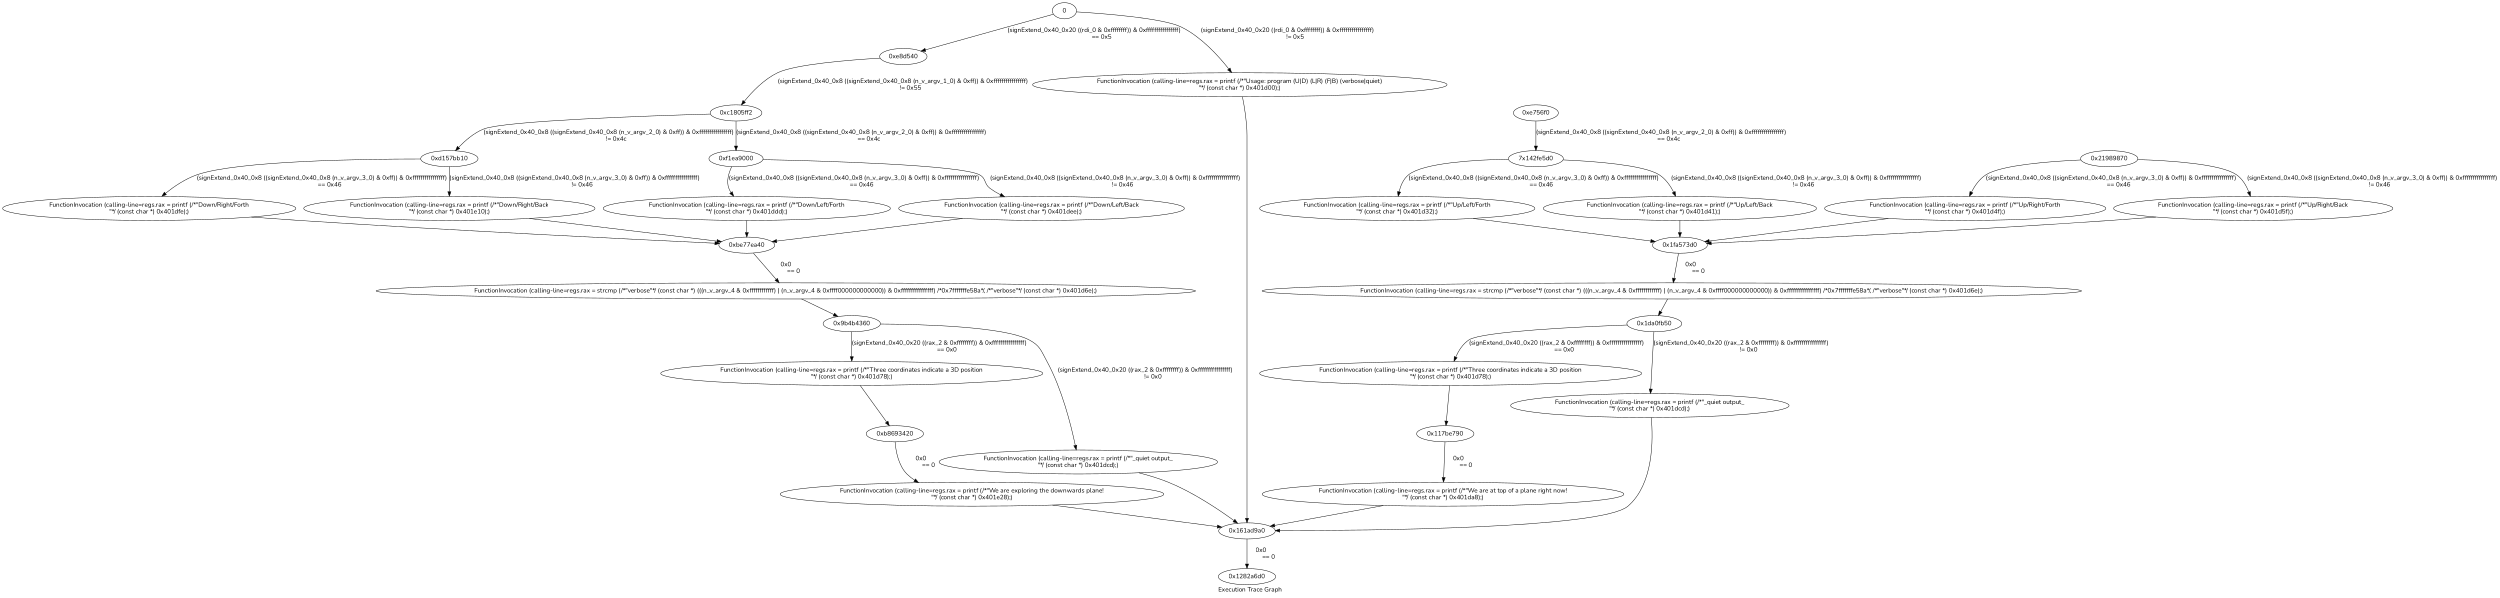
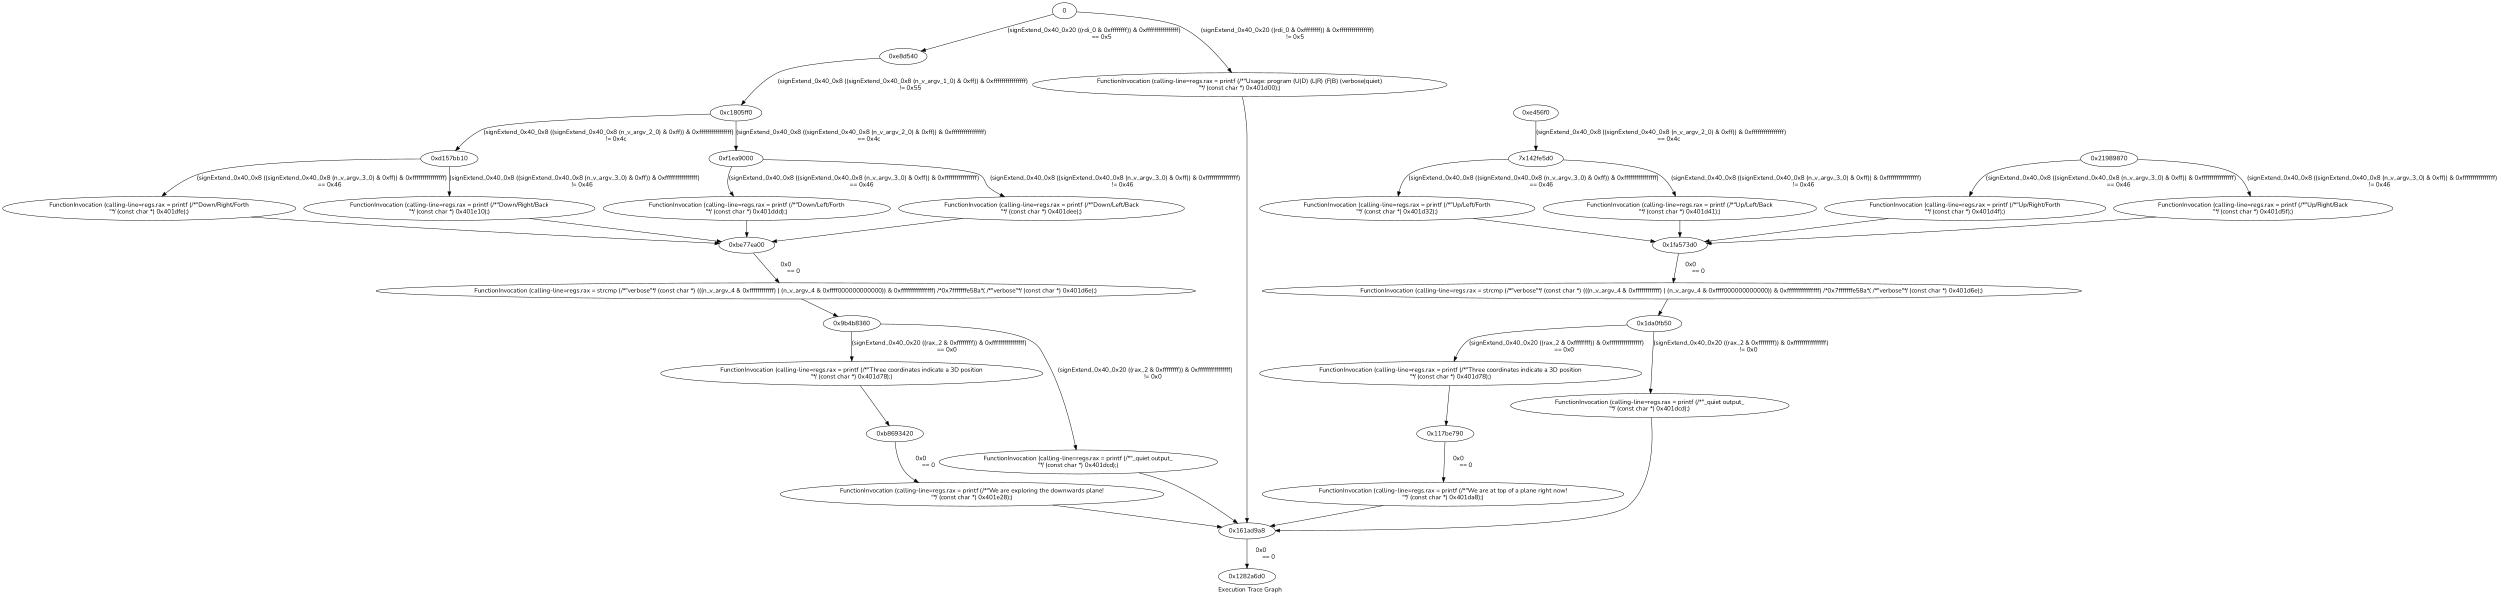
  digraph {
    fontname=Nunito
    label="Execution Trace Graph"
    node [fontname=Nunito]
    edge [fontname=Nunito]
    n1 [label=0]
    n2 [label="0xe8d540"]
    n3 [label="FunctionInvocation (calling-line=regs.rax = printf (/*\"Usage: program (U|D) (L|R) (F|B) (verbose|quiet)\n\"*/ (const char *) 0x401d00);)"]
-   n4 [label="0xc1805ff2"]
-   n5 [label="0x161ad9a0"]
-   n6 [label="0xe756f0"]
+   n4 [label="0xc1805ff0"]
+   n5 [label="0x161ad9a8"]
+   n6 [label="0xe456f0"]
    n7 [label="7x142fe5d0"]
    n8 [label="FunctionInvocation (calling-line=regs.rax = printf (/*\"Up/Left/Forth\n\"*/ (const char *) 0x401d32);)"]
    n9 [label="FunctionInvocation (calling-line=regs.rax = printf (/*\"Up/Left/Back\n\"*/ (const char *) 0x401d41);)"]
    n10 [label="0x21989870"]
    n11 [label="FunctionInvocation (calling-line=regs.rax = printf (/*\"Up/Right/Forth\n\"*/ (const char *) 0x401d4f);)"]
    n12 [label="FunctionInvocation (calling-line=regs.rax = printf (/*\"Up/Right/Back\n\"*/ (const char *) 0x401d5f);)"]
    n13 [label="0xd157bb10"]
    n14 [label="0xf1ea9000"]
    n15 [label="FunctionInvocation (calling-line=regs.rax = printf (/*\"We are at top of a plane right now!\n\"*/ (const char *) 0x401da8);)"]
    n16 [label="0x1282a6d0"]
    n17 [label="FunctionInvocation (calling-line=regs.rax = printf (/*\"Three coordinates indicate a 3D position\n\"*/ (const char *) 0x401d78);)"]
    n18 [label="0x117be790"]
    n19 [label="FunctionInvocation (calling-line=regs.rax = printf (/*\"_quiet output_\n\"*/ (const char *) 0x401dcd);)"]
    n20 [label="FunctionInvocation (calling-line=regs.rax = strcmp (/*\"verbose\"*/ (const char *) (((n_v_argv_4 & 0xffffffffffff) | (n_v_argv_4 & 0xffff000000000000)) & 0xffffffffffffffff) /*0x7fffffffe58a*/, /*\"verbose\"*/ (const char *) 0x401d6e);)"]
    n21 [label="0x1da0fb50"]
    n22 [label="0x1fa573d0"]
    n23 [label="FunctionInvocation (calling-line=regs.rax = printf (/*\"We are exploring the downwards plane!\n\"*/ (const char *) 0x401e28);)"]
    n24 [label="FunctionInvocation (calling-line=regs.rax = strcmp (/*\"verbose\"*/ (const char *) (((n_v_argv_4 & 0xffffffffffff) | (n_v_argv_4 & 0xffff000000000000)) & 0xffffffffffffffff) /*0x7fffffffe58a*/, /*\"verbose\"*/ (const char *) 0x401d6e);)"]
-   n25 [label="0x9b4b4360"]
+   n25 [label="0x9b4b8360"]
    n26 [label="FunctionInvocation (calling-line=regs.rax = printf (/*\"Three coordinates indicate a 3D position\n\"*/ (const char *) 0x401d78);)"]
    n27 [label="FunctionInvocation (calling-line=regs.rax = printf (/*\"_quiet output_\n\"*/ (const char *) 0x401dcd);)"]
    n28 [label="0xb8693420"]
-   n29 [label="0xbe77ea40"]
+   n29 [label="0xbe77ea00"]
    n30 [label="FunctionInvocation (calling-line=regs.rax = printf (/*\"Down/Right/Forth\n\"*/ (const char *) 0x401dfe);)"]
    n31 [label="FunctionInvocation (calling-line=regs.rax = printf (/*\"Down/Right/Back\n\"*/ (const char *) 0x401e10);)"]
    n32 [label="FunctionInvocation (calling-line=regs.rax = printf (/*\"Down/Left/Forth\n\"*/ (const char *) 0x401ddd);)"]
    n33 [label="FunctionInvocation (calling-line=regs.rax = printf (/*\"Down/Left/Back\n\"*/ (const char *) 0x401dee);)"]
    n1 -> n2 [label="(signExtend_0x40_0x20 ((rdi_0 & 0xffffffff)) & 0xffffffffffffffff)\n	 == 0x5"]
    n1 -> n3 [label="(signExtend_0x40_0x20 ((rdi_0 & 0xffffffff)) & 0xffffffffffffffff)\n	 != 0x5"]
    n2 -> n4 [label="(signExtend_0x40_0x8 ((signExtend_0x40_0x8 (n_v_argv_1_0) & 0xff)) & 0xffffffffffffffff)\n	 != 0x55"]
    n3 -> n5
    n4 -> n13 [label="(signExtend_0x40_0x8 ((signExtend_0x40_0x8 (n_v_argv_2_0) & 0xff)) & 0xffffffffffffffff)\n	 != 0x4c"]
    n4 -> n14 [label="(signExtend_0x40_0x8 ((signExtend_0x40_0x8 (n_v_argv_2_0) & 0xff)) & 0xffffffffffffffff)\n	 == 0x4c"]
    n5 -> n16 [label="0x0\n	 == 0"]
    n6 -> n7 [label="(signExtend_0x40_0x8 ((signExtend_0x40_0x8 (n_v_argv_2_0) & 0xff)) & 0xffffffffffffffff)\n	 == 0x4c"]
    n7 -> n8 [label="(signExtend_0x40_0x8 ((signExtend_0x40_0x8 (n_v_argv_3_0) & 0xff)) & 0xffffffffffffffff)\n	 == 0x46"]
    n7 -> n9 [label="(signExtend_0x40_0x8 ((signExtend_0x40_0x8 (n_v_argv_3_0) & 0xff)) & 0xffffffffffffffff)\n	 != 0x46"]
    n8 -> n22
    n9 -> n22
    n10 -> n11 [label="(signExtend_0x40_0x8 ((signExtend_0x40_0x8 (n_v_argv_3_0) & 0xff)) & 0xffffffffffffffff)\n	 == 0x46"]
    n10 -> n12 [label="(signExtend_0x40_0x8 ((signExtend_0x40_0x8 (n_v_argv_3_0) & 0xff)) & 0xffffffffffffffff)\n	 != 0x46"]
    n11 -> n22
    n12 -> n22
    n13 -> n30 [label="(signExtend_0x40_0x8 ((signExtend_0x40_0x8 (n_v_argv_3_0) & 0xff)) & 0xffffffffffffffff)\n	 == 0x46"]
    n13 -> n31 [label="(signExtend_0x40_0x8 ((signExtend_0x40_0x8 (n_v_argv_3_0) & 0xff)) & 0xffffffffffffffff)\n	 != 0x46"]
    n14 -> n32 [label="(signExtend_0x40_0x8 ((signExtend_0x40_0x8 (n_v_argv_3_0) & 0xff)) & 0xffffffffffffffff)\n	 == 0x46"]
    n14 -> n33 [label="(signExtend_0x40_0x8 ((signExtend_0x40_0x8 (n_v_argv_3_0) & 0xff)) & 0xffffffffffffffff)\n	 != 0x46"]
    n15 -> n5
    n17 -> n18
    n18 -> n15 [label="0x0\n	 == 0"]
    n19 -> n5
    n20 -> n21
    n21 -> n17 [label="(signExtend_0x40_0x20 ((rax_2 & 0xffffffff)) & 0xffffffffffffffff)\n	 == 0x0"]
    n21 -> n19 [label="(signExtend_0x40_0x20 ((rax_2 & 0xffffffff)) & 0xffffffffffffffff)\n	 != 0x0"]
    n22 -> n20 [label="0x0\n	 == 0"]
    n23 -> n5
    n24 -> n25
    n25 -> n26 [label="(signExtend_0x40_0x20 ((rax_2 & 0xffffffff)) & 0xffffffffffffffff)\n	 == 0x0"]
    n25 -> n27 [label="(signExtend_0x40_0x20 ((rax_2 & 0xffffffff)) & 0xffffffffffffffff)\n	 != 0x0"]
    n26 -> n28
    n27 -> n5
    n28 -> n23 [label="0x0\n	 == 0"]
    n29 -> n24 [label="0x0\n	 == 0"]
    n30 -> n29
    n31 -> n29
    n32 -> n29
    n33 -> n29
  }
